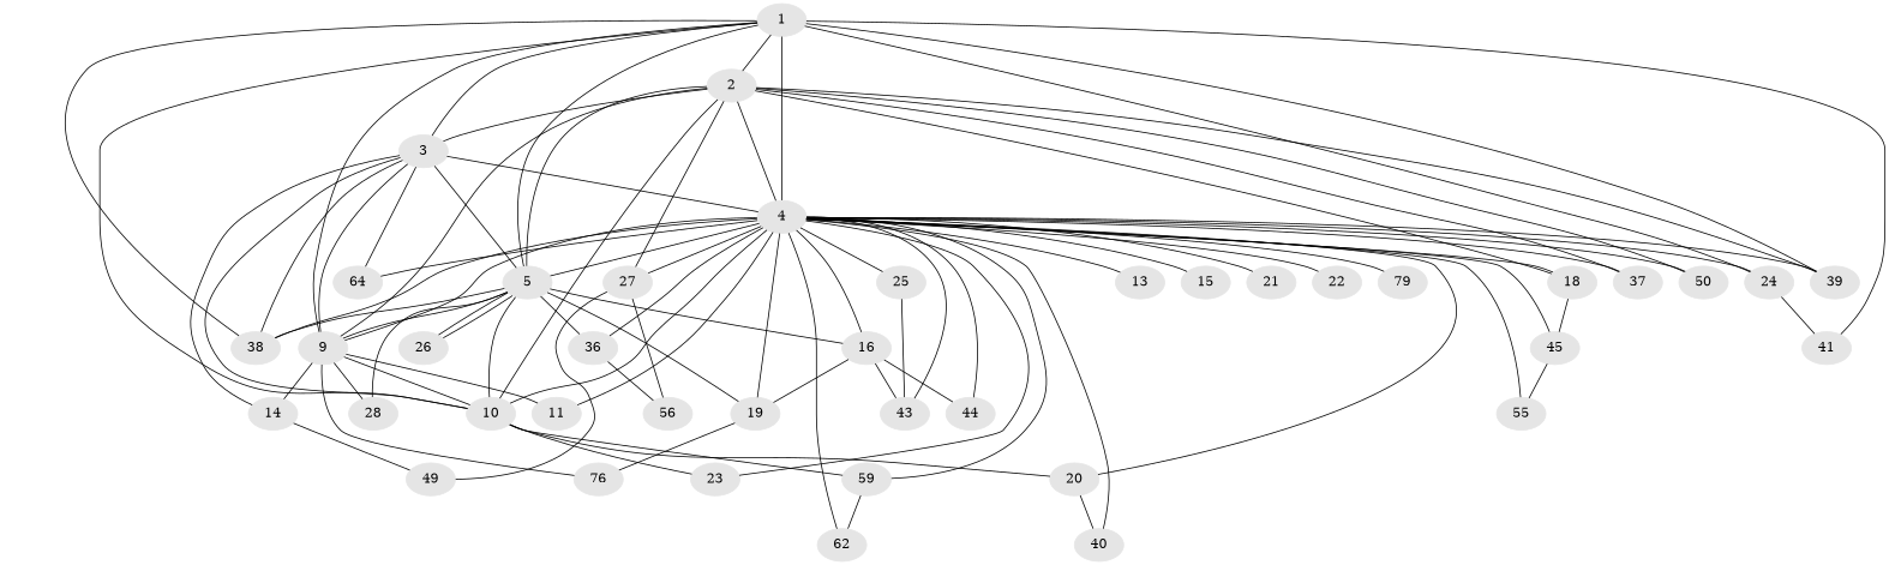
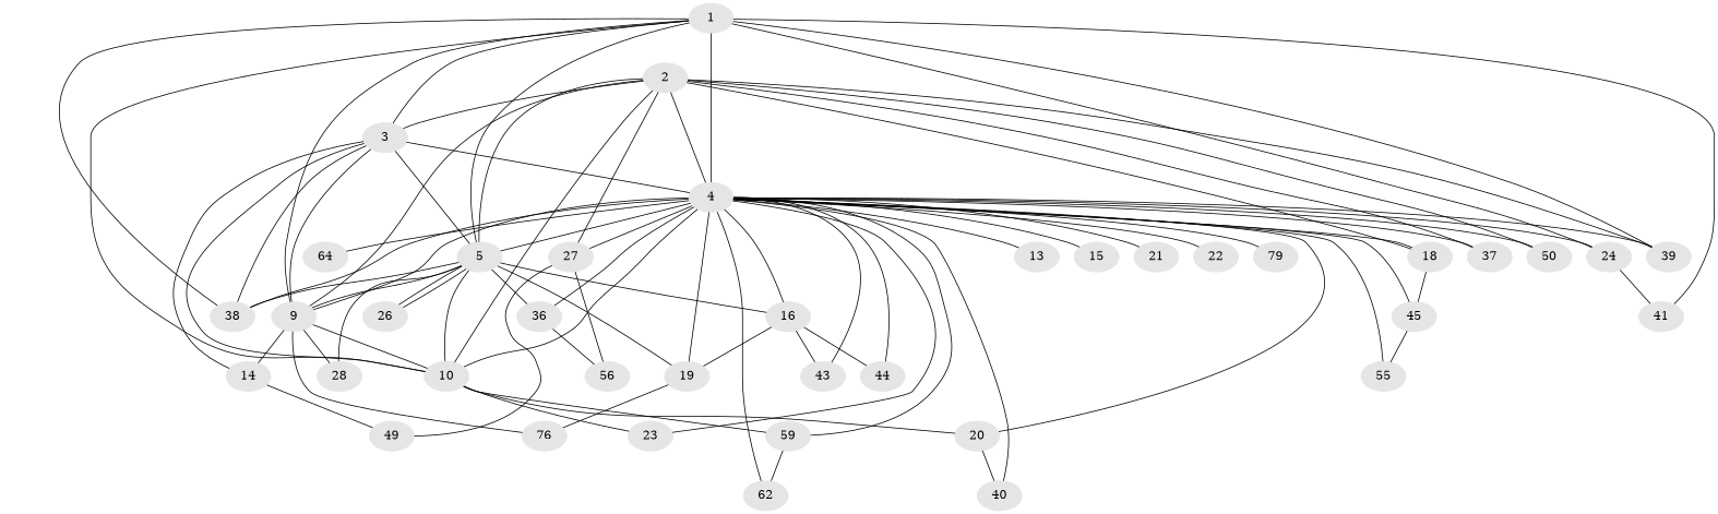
  graph {
    node [color=gray90 style=filled]
    1 [super="+47+29"]
    2 [super="+12"]
    3 [super="+66"]
    4 [super="+46+83+34+6"]
    5
    n6 [label=9]
    10 [super="+54+80"]
    24
    38 [super="+75+69"]
    39 [super="+57"]
    41
    18 [super="+67+35"]
    27
    37
    50
    14
    64 [super="+68"]
-   11
    13
    15
    16 [super="+60+31"]
    19
    20
    21 [super="+82"]
    22
    23
-   25
    36
    40
    43 [super="+65"]
    44
    45
    n33 [label=59 super="+63"]
    55
    62
    79
    26
    28
    76
    49
    56
-   1 -- 2 [weight=2]
    1 -- 3
    1 -- 4 [weight=8]
    1 -- 5
    1 -- n6
    1 -- 10
    1 -- 24
    1 -- 38
    1 -- 39
    1 -- 41
    2 -- 3
    2 -- 4 [weight=5]
    2 -- 5
    2 -- n6
    2 -- 10 [weight=2]
    2 -- 39
    2 -- 18
    2 -- 27 [weight=2]
    2 -- 37
    2 -- 50
    3 -- 4 [weight=6]
    3 -- 5
    3 -- n6
    3 -- 10
    3 -- 38
    3 -- 14
-   3 -- 64
    4 -- 5 [weight=5]
    4 -- n6 [weight=7]
    4 -- 10 [weight=5]
    4 -- 24
    4 -- 38
    4 -- 39 [weight=2]
    4 -- 18 [weight=3]
    4 -- 27
    4 -- 37
    4 -- 50
    4 -- 64
-   4 -- 11
    4 -- 13 [weight=2]
    4 -- 15 [weight=2]
    4 -- 16 [weight=3]
    4 -- 19
    4 -- 20
    4 -- 21 [weight=3]
    4 -- 22 [weight=2]
    4 -- 23
-   4 -- 25 [weight=2]
    4 -- 36
    4 -- 40
    4 -- 43 [weight=2]
    4 -- 44
    4 -- 45
    4 -- n33
    4 -- 55
    4 -- 62
    4 -- 79
    5 -- n6
    5 -- 10 [weight=2]
    5 -- 38
    5 -- 16
    5 -- 19
    5 -- 36
    5 -- 26
    5 -- 26
    5 -- 28
    n6 -- 10
    n6 -- 14
-   n6 -- 11
    n6 -- 28
    n6 -- 76
    10 -- 20
    10 -- 23
    10 -- n33
    24 -- 41
    18 -- 45 [weight=2]
    27 -- 49
    27 -- 56
    14 -- 49
    16 -- 19
    16 -- 43
    16 -- 44
    19 -- 76
    20 -- 40
-   25 -- 43
    36 -- 56
    45 -- 55
    n33 -- 62
  }
